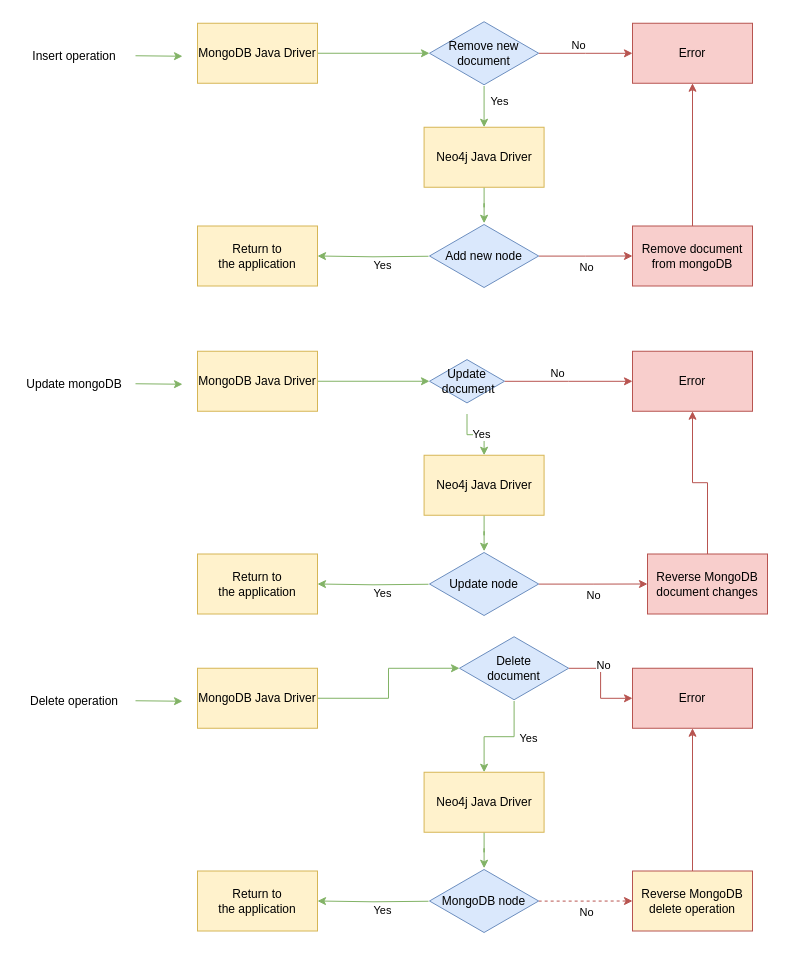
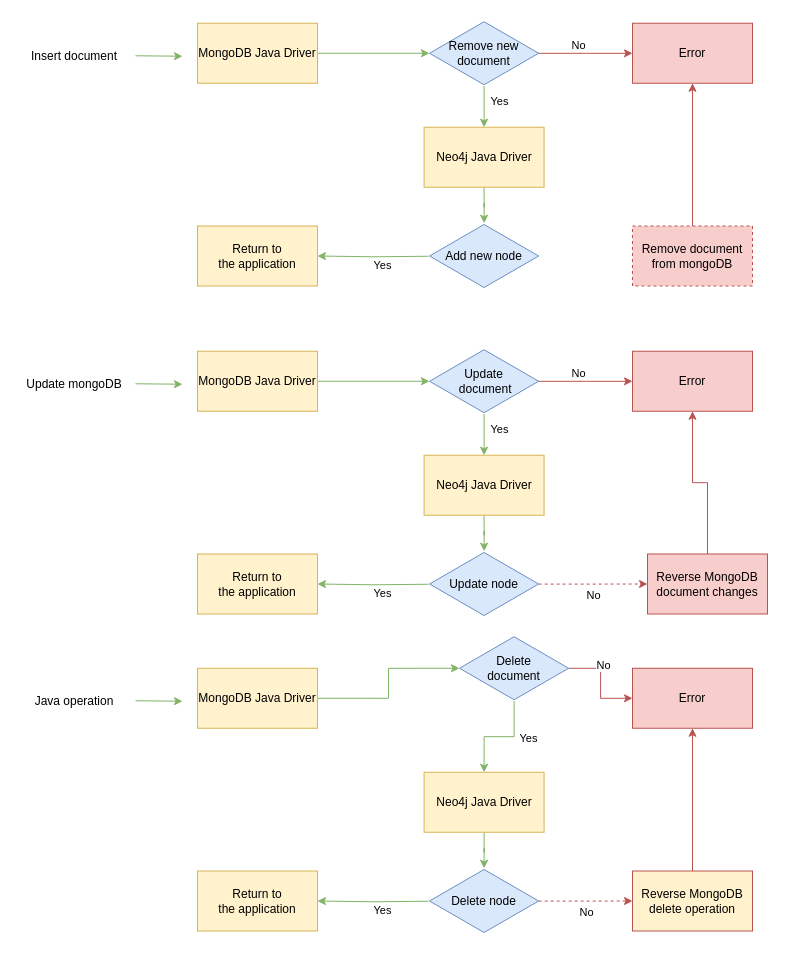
  <mxCell id="0" />
  <mxCell id="1" parent="0" />
- <mxCell id="2" value="Insert operation" style="text;html=1;strokeColor=none;fillColor=none;align=center;verticalAlign=middle;whiteSpace=wrap;rounded=0;" vertex="1" parent="1"><mxGeometry x="20" y="40.75" width="108" height="30" as="geometry" /></mxCell>
+ <mxCell id="2" value="Insert document" style="text;html=1;strokeColor=none;fillColor=none;align=center;verticalAlign=middle;whiteSpace=wrap;rounded=0;" vertex="1" parent="1"><mxGeometry x="20" y="40.75" width="108" height="30" as="geometry" /></mxCell>
  <mxCell id="3" value="" style="endArrow=classic;html=1;rounded=0;fillColor=#d5e8d4;strokeColor=#82b366;" edge="1" parent="1"><mxGeometry width="50" height="50" relative="1" as="geometry"><mxPoint x="135" y="55.25" as="sourcePoint" /><mxPoint x="182" y="55.75" as="targetPoint" /></mxGeometry></mxCell>
  <mxCell id="4" style="edgeStyle=orthogonalEdgeStyle;rounded=0;orthogonalLoop=1;jettySize=auto;html=1;exitX=1;exitY=0.5;exitDx=0;exitDy=0;entryX=0;entryY=0.5;entryDx=0;entryDy=0;entryPerimeter=0;fillColor=#d5e8d4;strokeColor=#82b366;" edge="1" parent="1" source="5" target="10"><mxGeometry relative="1" as="geometry" /></mxCell>
  <mxCell id="5" value="MongoDB Java Driver" style="rounded=0;whiteSpace=wrap;html=1;fillColor=#fff2cc;strokeColor=#d6b656;" vertex="1" parent="1"><mxGeometry x="197" y="22.75" width="120" height="60" as="geometry" /></mxCell>
  <mxCell id="6" style="edgeStyle=orthogonalEdgeStyle;rounded=0;orthogonalLoop=1;jettySize=auto;html=1;fillColor=#f8cecc;strokeColor=#b85450;" edge="1" parent="1" source="10" target="11"><mxGeometry relative="1" as="geometry" /></mxCell>
  <mxCell id="7" value="No&lt;br&gt;" style="edgeLabel;html=1;align=center;verticalAlign=middle;resizable=0;points=[];" vertex="1" connectable="0" parent="6"><mxGeometry x="-0.216" relative="1" as="geometry"><mxPoint x="2" y="-8" as="offset" /></mxGeometry></mxCell>
  <mxCell id="8" style="edgeStyle=orthogonalEdgeStyle;rounded=0;orthogonalLoop=1;jettySize=auto;html=1;fillColor=#d5e8d4;strokeColor=#82b366;" edge="1" parent="1" source="10" target="15"><mxGeometry relative="1" as="geometry" /></mxCell>
  <mxCell id="9" value="Yes" style="edgeLabel;html=1;align=center;verticalAlign=middle;resizable=0;points=[];" vertex="1" connectable="0" parent="8"><mxGeometry x="-0.284" y="1" relative="1" as="geometry"><mxPoint x="14" as="offset" /></mxGeometry></mxCell>
  <mxCell id="10" value="Remove new &lt;br&gt;document" style="html=1;whiteSpace=wrap;aspect=fixed;shape=isoRectangle;fillColor=#dae8fc;strokeColor=#6c8ebf;" vertex="1" parent="1"><mxGeometry x="429" y="20" width="109.17" height="65.5" as="geometry" /></mxCell>
  <mxCell id="11" value="Error" style="rounded=0;whiteSpace=wrap;html=1;fillColor=#f8cecc;strokeColor=#b85450;" vertex="1" parent="1"><mxGeometry x="632" y="22.75" width="120" height="60" as="geometry" /></mxCell>
  <mxCell id="12" style="edgeStyle=orthogonalEdgeStyle;rounded=0;orthogonalLoop=1;jettySize=auto;html=1;fillColor=#d5e8d4;strokeColor=#82b366;" edge="1" parent="1" target="18"><mxGeometry relative="1" as="geometry"><mxPoint x="428" y="255.75" as="sourcePoint" /></mxGeometry></mxCell>
  <mxCell id="13" value="Yes" style="edgeLabel;html=1;align=center;verticalAlign=middle;resizable=0;points=[];" vertex="1" connectable="0" parent="12"><mxGeometry x="0.083" y="1" relative="1" as="geometry"><mxPoint x="14" y="8" as="offset" /></mxGeometry></mxCell>
  <mxCell id="14" style="edgeStyle=orthogonalEdgeStyle;rounded=0;orthogonalLoop=1;jettySize=auto;html=1;fillColor=#d5e8d4;strokeColor=#82b366;" edge="1" parent="1" source="15" target="21"><mxGeometry relative="1" as="geometry" /></mxCell>
  <mxCell id="15" value="Neo4j Java Driver" style="rounded=0;whiteSpace=wrap;html=1;fillColor=#fff2cc;strokeColor=#d6b656;" vertex="1" parent="1"><mxGeometry x="423.58" y="126.75" width="120" height="60" as="geometry" /></mxCell>
  <mxCell id="16" style="edgeStyle=orthogonalEdgeStyle;rounded=0;orthogonalLoop=1;jettySize=auto;html=1;exitX=0.5;exitY=0;exitDx=0;exitDy=0;entryX=0.5;entryY=1;entryDx=0;entryDy=0;fillColor=#f8cecc;strokeColor=#b85450;" edge="1" parent="1" source="17" target="11"><mxGeometry relative="1" as="geometry" /></mxCell>
- <mxCell id="17" value="Remove document from mongoDB" style="rounded=0;whiteSpace=wrap;html=1;fillColor=#f8cecc;strokeColor=#b85450;" vertex="1" parent="1"><mxGeometry x="632" y="225.5" width="120" height="60" as="geometry" /></mxCell>
+ <mxCell id="17" value="Remove document from mongoDB" style="rounded=0;whiteSpace=wrap;html=1;fillColor=#f8cecc;strokeColor=#b85450;dashed=1;" vertex="1" parent="1"><mxGeometry x="632" y="225.5" width="120" height="60" as="geometry" /></mxCell>
  <mxCell id="18" value="Return to the&amp;nbsp;application" style="rounded=0;whiteSpace=wrap;html=1;fillColor=#fff2cc;strokeColor=#d6b656;" vertex="1" parent="1"><mxGeometry x="197" y="225.5" width="120" height="60" as="geometry" /></mxCell>
- <mxCell id="19" style="edgeStyle=orthogonalEdgeStyle;rounded=0;orthogonalLoop=1;jettySize=auto;html=1;entryX=0;entryY=0.5;entryDx=0;entryDy=0;fillColor=#f8cecc;strokeColor=#b85450;" edge="1" parent="1" source="21" target="17"><mxGeometry relative="1" as="geometry" /></mxCell>
- <mxCell id="20" value="No" style="edgeLabel;html=1;align=center;verticalAlign=middle;resizable=0;points=[];" vertex="1" connectable="0" parent="19"><mxGeometry x="-0.023" y="1" relative="1" as="geometry"><mxPoint x="1" y="12" as="offset" /></mxGeometry></mxCell>
  <mxCell id="21" value="Add new node" style="html=1;whiteSpace=wrap;aspect=fixed;shape=isoRectangle;fillColor=#dae8fc;strokeColor=#6c8ebf;" vertex="1" parent="1"><mxGeometry x="428.99" y="222.75" width="109.17" height="65.5" as="geometry" /></mxCell>
  <mxCell id="22" value="Update mongoDB" style="text;html=1;strokeColor=none;fillColor=none;align=center;verticalAlign=middle;whiteSpace=wrap;rounded=0;" vertex="1" parent="1"><mxGeometry x="20" y="368.75" width="108" height="30" as="geometry" /></mxCell>
  <mxCell id="23" value="" style="endArrow=classic;html=1;rounded=0;fillColor=#d5e8d4;strokeColor=#82b366;" edge="1" parent="1"><mxGeometry width="50" height="50" relative="1" as="geometry"><mxPoint x="135" y="383.25" as="sourcePoint" /><mxPoint x="182" y="383.75" as="targetPoint" /></mxGeometry></mxCell>
  <mxCell id="24" style="edgeStyle=orthogonalEdgeStyle;rounded=0;orthogonalLoop=1;jettySize=auto;html=1;exitX=1;exitY=0.5;exitDx=0;exitDy=0;entryX=0;entryY=0.5;entryDx=0;entryDy=0;entryPerimeter=0;fillColor=#d5e8d4;strokeColor=#82b366;" edge="1" parent="1" source="25" target="30"><mxGeometry relative="1" as="geometry" /></mxCell>
  <mxCell id="25" value="MongoDB Java Driver" style="rounded=0;whiteSpace=wrap;html=1;fillColor=#fff2cc;strokeColor=#d6b656;" vertex="1" parent="1"><mxGeometry x="197" y="350.75" width="120" height="60" as="geometry" /></mxCell>
  <mxCell id="26" style="edgeStyle=orthogonalEdgeStyle;rounded=0;orthogonalLoop=1;jettySize=auto;html=1;fillColor=#f8cecc;strokeColor=#b85450;" edge="1" parent="1" source="30" target="31"><mxGeometry relative="1" as="geometry" /></mxCell>
  <mxCell id="27" value="No&lt;br&gt;" style="edgeLabel;html=1;align=center;verticalAlign=middle;resizable=0;points=[];" vertex="1" connectable="0" parent="26"><mxGeometry x="-0.216" relative="1" as="geometry"><mxPoint x="2" y="-8" as="offset" /></mxGeometry></mxCell>
  <mxCell id="28" style="edgeStyle=orthogonalEdgeStyle;rounded=0;orthogonalLoop=1;jettySize=auto;html=1;fillColor=#d5e8d4;strokeColor=#82b366;" edge="1" parent="1" source="30" target="35"><mxGeometry relative="1" as="geometry" /></mxCell>
  <mxCell id="29" value="Yes" style="edgeLabel;html=1;align=center;verticalAlign=middle;resizable=0;points=[];" vertex="1" connectable="0" parent="28"><mxGeometry x="-0.284" y="1" relative="1" as="geometry"><mxPoint x="14" as="offset" /></mxGeometry></mxCell>
- <mxCell id="30" value="Update&lt;br&gt;&amp;nbsp;document" style="html=1;whiteSpace=wrap;aspect=fixed;shape=isoRectangle;fillColor=#dae8fc;strokeColor=#6c8ebf;" vertex="1" parent="1"><mxGeometry x="429" y="348" width="75" height="65.5" as="geometry" /></mxCell>
+ <mxCell id="30" value="Update&lt;br&gt;&amp;nbsp;document" style="html=1;whiteSpace=wrap;aspect=fixed;shape=isoRectangle;fillColor=#dae8fc;strokeColor=#6c8ebf;" vertex="1" parent="1"><mxGeometry x="429" y="348" width="109.17" height="65.5" as="geometry" /></mxCell>
  <mxCell id="31" value="Error" style="rounded=0;whiteSpace=wrap;html=1;fillColor=#f8cecc;strokeColor=#b85450;" vertex="1" parent="1"><mxGeometry x="632" y="350.75" width="120" height="60" as="geometry" /></mxCell>
  <mxCell id="32" style="edgeStyle=orthogonalEdgeStyle;rounded=0;orthogonalLoop=1;jettySize=auto;html=1;fillColor=#d5e8d4;strokeColor=#82b366;" edge="1" parent="1" target="38"><mxGeometry relative="1" as="geometry"><mxPoint x="428" y="583.75" as="sourcePoint" /></mxGeometry></mxCell>
  <mxCell id="33" value="Yes" style="edgeLabel;html=1;align=center;verticalAlign=middle;resizable=0;points=[];" vertex="1" connectable="0" parent="32"><mxGeometry x="0.083" y="1" relative="1" as="geometry"><mxPoint x="14" y="8" as="offset" /></mxGeometry></mxCell>
  <mxCell id="34" style="edgeStyle=orthogonalEdgeStyle;rounded=0;orthogonalLoop=1;jettySize=auto;html=1;fillColor=#d5e8d4;strokeColor=#82b366;" edge="1" parent="1" source="35" target="41"><mxGeometry relative="1" as="geometry" /></mxCell>
  <mxCell id="35" value="Neo4j Java Driver" style="rounded=0;whiteSpace=wrap;html=1;fillColor=#fff2cc;strokeColor=#d6b656;" vertex="1" parent="1"><mxGeometry x="423.58" y="454.75" width="120" height="60" as="geometry" /></mxCell>
  <mxCell id="36" style="edgeStyle=orthogonalEdgeStyle;rounded=0;orthogonalLoop=1;jettySize=auto;html=1;exitX=0.5;exitY=0;exitDx=0;exitDy=0;entryX=0.5;entryY=1;entryDx=0;entryDy=0;fillColor=#f8cecc;strokeColor=#b85450;" edge="1" parent="1" source="37" target="31"><mxGeometry relative="1" as="geometry" /></mxCell>
  <mxCell id="37" value="Reverse MongoDB document changes" style="rounded=0;whiteSpace=wrap;html=1;fillColor=#f8cecc;strokeColor=#b85450;" vertex="1" parent="1"><mxGeometry x="647" y="553.5" width="120" height="60" as="geometry" /></mxCell>
  <mxCell id="38" value="Return to the&amp;nbsp;application" style="rounded=0;whiteSpace=wrap;html=1;fillColor=#fff2cc;strokeColor=#d6b656;" vertex="1" parent="1"><mxGeometry x="197" y="553.5" width="120" height="60" as="geometry" /></mxCell>
- <mxCell id="39" style="edgeStyle=orthogonalEdgeStyle;rounded=0;orthogonalLoop=1;jettySize=auto;html=1;entryX=0;entryY=0.5;entryDx=0;entryDy=0;fillColor=#f8cecc;strokeColor=#b85450;" edge="1" parent="1" source="41" target="37"><mxGeometry relative="1" as="geometry" /></mxCell>
+ <mxCell id="39" style="edgeStyle=orthogonalEdgeStyle;rounded=0;orthogonalLoop=1;jettySize=auto;html=1;entryX=0;entryY=0.5;entryDx=0;entryDy=0;fillColor=#f8cecc;strokeColor=#b85450;dashed=1;" edge="1" parent="1" source="41" target="37"><mxGeometry relative="1" as="geometry" /></mxCell>
  <mxCell id="40" value="No" style="edgeLabel;html=1;align=center;verticalAlign=middle;resizable=0;points=[];" vertex="1" connectable="0" parent="39"><mxGeometry x="-0.023" y="1" relative="1" as="geometry"><mxPoint x="1" y="12" as="offset" /></mxGeometry></mxCell>
  <mxCell id="41" value="Update node" style="html=1;whiteSpace=wrap;aspect=fixed;shape=isoRectangle;fillColor=#dae8fc;strokeColor=#6c8ebf;" vertex="1" parent="1"><mxGeometry x="428.99" y="550.75" width="109.17" height="65.5" as="geometry" /></mxCell>
- <mxCell id="42" value="Delete operation" style="text;html=1;strokeColor=none;fillColor=none;align=center;verticalAlign=middle;whiteSpace=wrap;rounded=0;" vertex="1" parent="1"><mxGeometry x="20" y="685.75" width="108" height="30" as="geometry" /></mxCell>
+ <mxCell id="42" value="Java operation" style="text;html=1;strokeColor=none;fillColor=none;align=center;verticalAlign=middle;whiteSpace=wrap;rounded=0;" vertex="1" parent="1"><mxGeometry x="20" y="685.75" width="108" height="30" as="geometry" /></mxCell>
  <mxCell id="43" value="" style="endArrow=classic;html=1;rounded=0;fillColor=#d5e8d4;strokeColor=#82b366;" edge="1" parent="1"><mxGeometry width="50" height="50" relative="1" as="geometry"><mxPoint x="135" y="700.25" as="sourcePoint" /><mxPoint x="182" y="700.75" as="targetPoint" /></mxGeometry></mxCell>
  <mxCell id="44" style="edgeStyle=orthogonalEdgeStyle;rounded=0;orthogonalLoop=1;jettySize=auto;html=1;exitX=1;exitY=0.5;exitDx=0;exitDy=0;entryX=0;entryY=0.5;entryDx=0;entryDy=0;entryPerimeter=0;fillColor=#d5e8d4;strokeColor=#82b366;" edge="1" parent="1" source="45" target="50"><mxGeometry relative="1" as="geometry" /></mxCell>
  <mxCell id="45" value="MongoDB Java Driver" style="rounded=0;whiteSpace=wrap;html=1;fillColor=#fff2cc;strokeColor=#d6b656;" vertex="1" parent="1"><mxGeometry x="197" y="667.75" width="120" height="60" as="geometry" /></mxCell>
  <mxCell id="46" style="edgeStyle=orthogonalEdgeStyle;rounded=0;orthogonalLoop=1;jettySize=auto;html=1;fillColor=#f8cecc;strokeColor=#b85450;" edge="1" parent="1" source="50" target="51"><mxGeometry relative="1" as="geometry" /></mxCell>
  <mxCell id="47" value="No&lt;br&gt;" style="edgeLabel;html=1;align=center;verticalAlign=middle;resizable=0;points=[];" vertex="1" connectable="0" parent="46"><mxGeometry x="-0.216" relative="1" as="geometry"><mxPoint x="2" y="-8" as="offset" /></mxGeometry></mxCell>
  <mxCell id="48" style="edgeStyle=orthogonalEdgeStyle;rounded=0;orthogonalLoop=1;jettySize=auto;html=1;fillColor=#d5e8d4;strokeColor=#82b366;" edge="1" parent="1" source="50" target="55"><mxGeometry relative="1" as="geometry" /></mxCell>
  <mxCell id="49" value="Yes" style="edgeLabel;html=1;align=center;verticalAlign=middle;resizable=0;points=[];" vertex="1" connectable="0" parent="48"><mxGeometry x="-0.284" y="1" relative="1" as="geometry"><mxPoint x="14" as="offset" /></mxGeometry></mxCell>
  <mxCell id="50" value="Delete &lt;br&gt;document" style="html=1;whiteSpace=wrap;aspect=fixed;shape=isoRectangle;fillColor=#dae8fc;strokeColor=#6c8ebf;" vertex="1" parent="1"><mxGeometry x="459" y="635" width="109.17" height="65.5" as="geometry" /></mxCell>
  <mxCell id="51" value="Error" style="rounded=0;whiteSpace=wrap;html=1;fillColor=#f8cecc;strokeColor=#b85450;" vertex="1" parent="1"><mxGeometry x="632" y="667.75" width="120" height="60" as="geometry" /></mxCell>
  <mxCell id="52" style="edgeStyle=orthogonalEdgeStyle;rounded=0;orthogonalLoop=1;jettySize=auto;html=1;fillColor=#d5e8d4;strokeColor=#82b366;" edge="1" parent="1" target="58"><mxGeometry relative="1" as="geometry"><mxPoint x="428" y="900.75" as="sourcePoint" /></mxGeometry></mxCell>
  <mxCell id="53" value="Yes" style="edgeLabel;html=1;align=center;verticalAlign=middle;resizable=0;points=[];" vertex="1" connectable="0" parent="52"><mxGeometry x="0.083" y="1" relative="1" as="geometry"><mxPoint x="14" y="8" as="offset" /></mxGeometry></mxCell>
  <mxCell id="54" style="edgeStyle=orthogonalEdgeStyle;rounded=0;orthogonalLoop=1;jettySize=auto;html=1;fillColor=#d5e8d4;strokeColor=#82b366;" edge="1" parent="1" source="55" target="61"><mxGeometry relative="1" as="geometry" /></mxCell>
  <mxCell id="55" value="Neo4j Java Driver" style="rounded=0;whiteSpace=wrap;html=1;fillColor=#fff2cc;strokeColor=#d6b656;" vertex="1" parent="1"><mxGeometry x="423.58" y="771.75" width="120" height="60" as="geometry" /></mxCell>
  <mxCell id="56" style="edgeStyle=orthogonalEdgeStyle;rounded=0;orthogonalLoop=1;jettySize=auto;html=1;exitX=0.5;exitY=0;exitDx=0;exitDy=0;entryX=0.5;entryY=1;entryDx=0;entryDy=0;fillColor=#f8cecc;strokeColor=#b85450;" edge="1" parent="1" source="57" target="51"><mxGeometry relative="1" as="geometry" /></mxCell>
  <mxCell id="57" value="Reverse MongoDB delete operation" style="rounded=0;whiteSpace=wrap;html=1;fillColor=#fff2cc;strokeColor=#b85450;" vertex="1" parent="1"><mxGeometry x="632" y="870.5" width="120" height="60" as="geometry" /></mxCell>
  <mxCell id="58" value="Return to the&amp;nbsp;application" style="rounded=0;whiteSpace=wrap;html=1;fillColor=#fff2cc;strokeColor=#d6b656;" vertex="1" parent="1"><mxGeometry x="197" y="870.5" width="120" height="60" as="geometry" /></mxCell>
  <mxCell id="59" style="edgeStyle=orthogonalEdgeStyle;rounded=0;orthogonalLoop=1;jettySize=auto;html=1;entryX=0;entryY=0.5;entryDx=0;entryDy=0;fillColor=#f8cecc;strokeColor=#b85450;dashed=1;" edge="1" parent="1" source="61" target="57"><mxGeometry relative="1" as="geometry" /></mxCell>
  <mxCell id="60" value="No" style="edgeLabel;html=1;align=center;verticalAlign=middle;resizable=0;points=[];" vertex="1" connectable="0" parent="59"><mxGeometry x="-0.023" y="1" relative="1" as="geometry"><mxPoint x="1" y="12" as="offset" /></mxGeometry></mxCell>
- <mxCell id="61" value="MongoDB node" style="html=1;whiteSpace=wrap;aspect=fixed;shape=isoRectangle;fillColor=#dae8fc;strokeColor=#6c8ebf;" vertex="1" parent="1"><mxGeometry x="428.99" y="867.75" width="109.17" height="65.5" as="geometry" /></mxCell>
+ <mxCell id="61" value="Delete node" style="html=1;whiteSpace=wrap;aspect=fixed;shape=isoRectangle;fillColor=#dae8fc;strokeColor=#6c8ebf;" vertex="1" parent="1"><mxGeometry x="428.99" y="867.75" width="109.17" height="65.5" as="geometry" /></mxCell>
